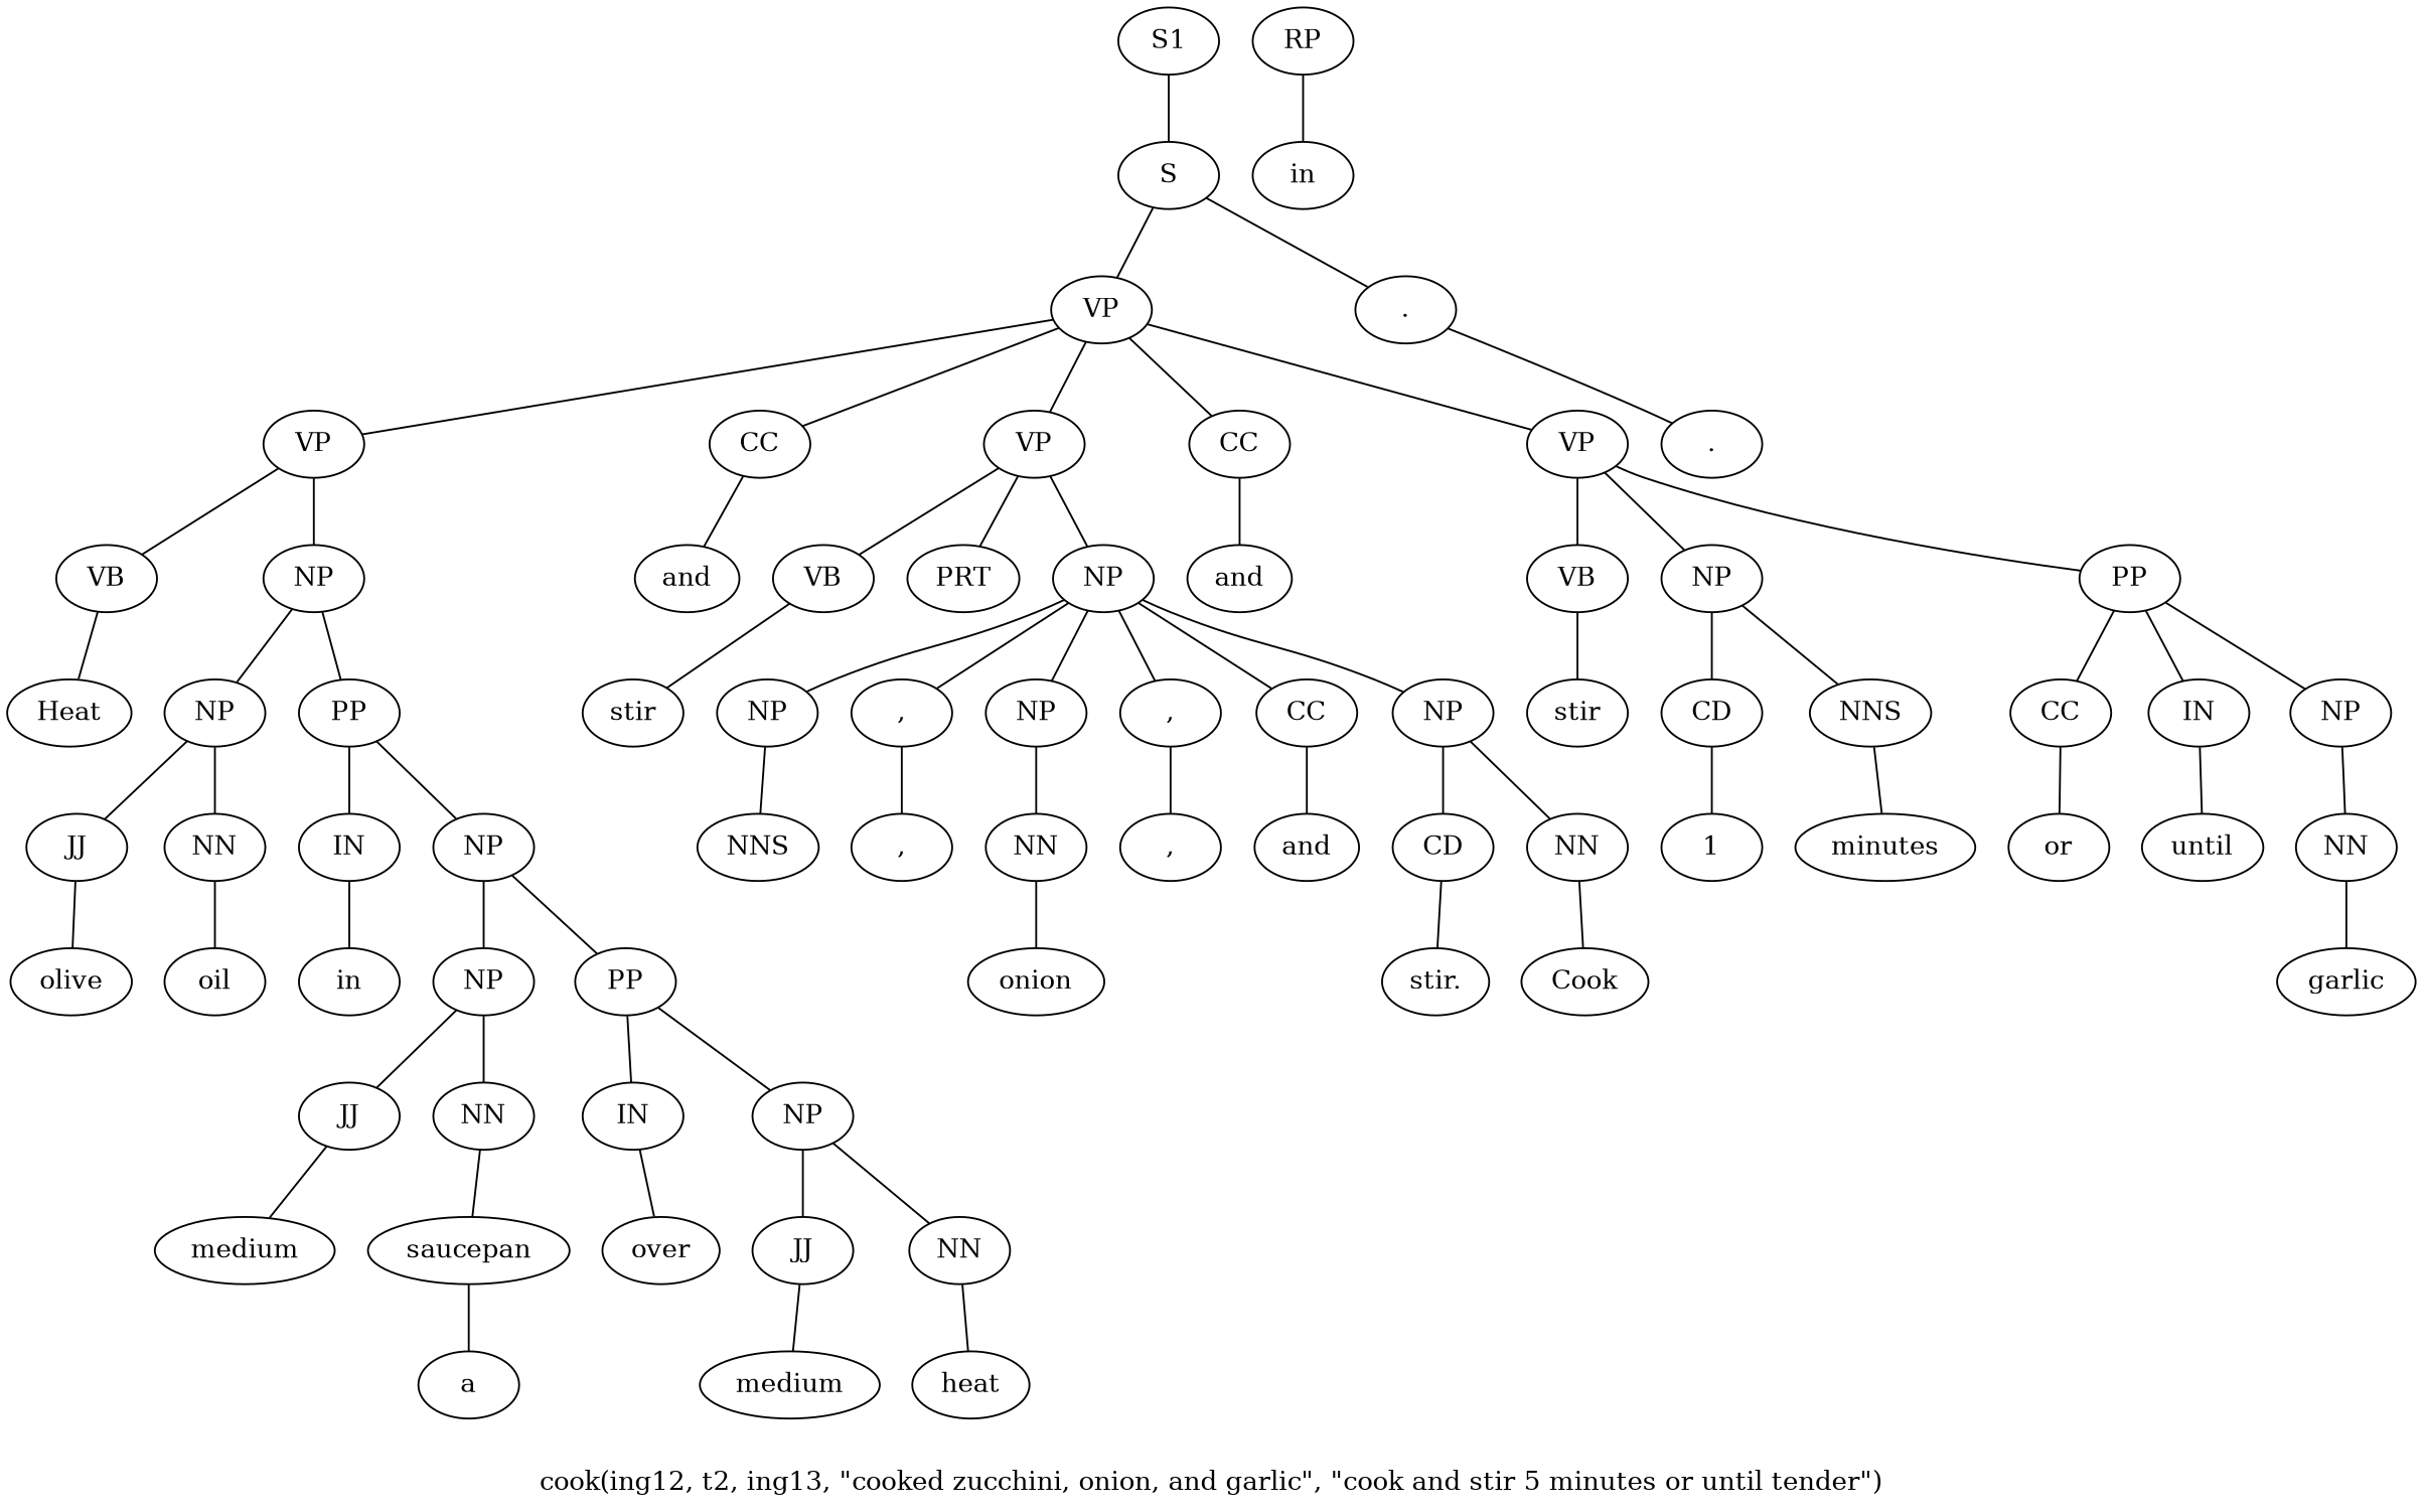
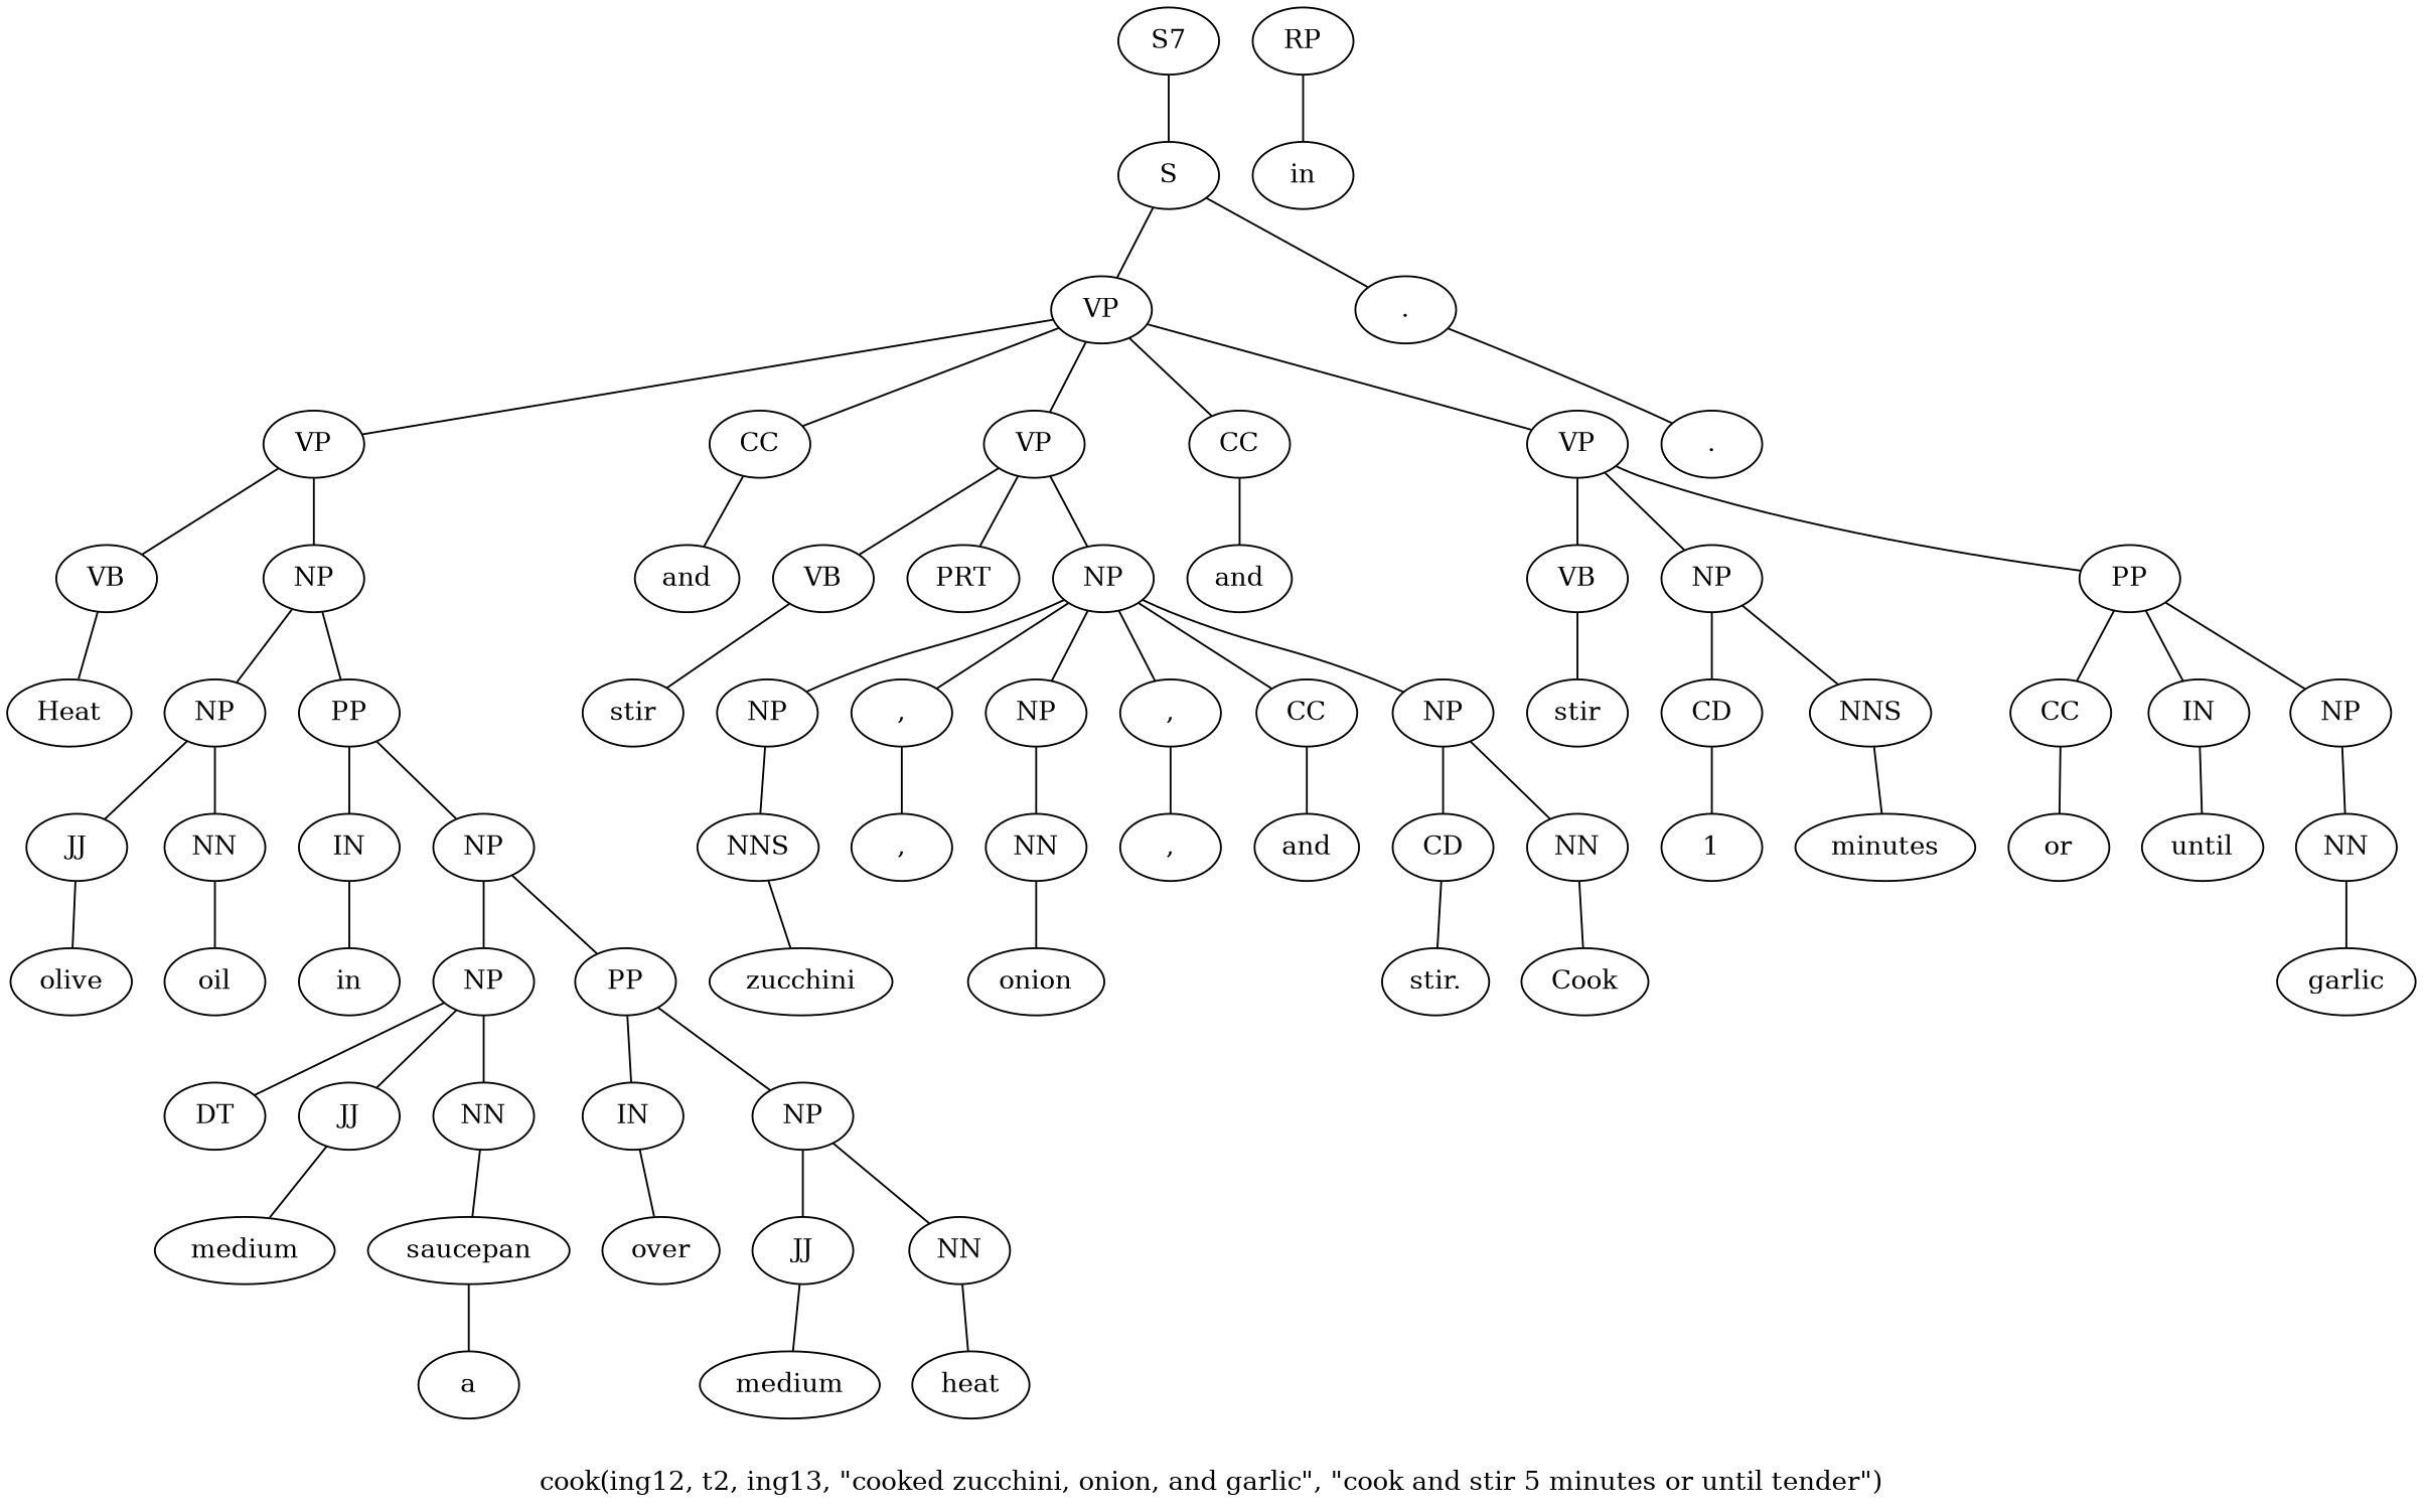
  graph {
    label="cook(ing12, t2, ing13, \"cooked zucchini, onion, and garlic\", \"cook and stir 5 minutes or until tender\")"
-   n1 [label=S1]
+   n1 [label=S7]
    n2 [label=S]
    n3 [label=VP]
    n4 [label="."]
    n5 [label=VP]
    n6 [label=CC]
    n7 [label=VP]
    n8 [label=CC]
    n9 [label=VP]
    n10 [label="."]
    n11 [label=VB]
    n12 [label=NP]
    n13 [label=and]
    n14 [label=VB]
    n15 [label=PRT]
    n16 [label=NP]
    n17 [label=and]
    n18 [label=VB]
    n19 [label=NP]
    n20 [label=PP]
    n21 [label=Heat]
    n22 [label=NP]
    n23 [label=PP]
    n24 [label=JJ]
    n25 [label=NN]
    n26 [label=IN]
    n27 [label=NP]
    n28 [label=olive]
    n29 [label=oil]
    n30 [label=in]
    n31 [label=NP]
    n32 [label=PP]
+   n33 [label=DT]
    n34 [label=JJ]
    n35 [label=NN]
    n36 [label=IN]
    n37 [label=NP]
    n38 [label=medium]
    n39 [label=saucepan]
    n40 [label=a]
    n41 [label=over]
    n42 [label=JJ]
    n43 [label=NN]
    n44 [label=medium]
    n45 [label=heat]
    n46 [label=stir]
    n47 [label=NP]
    n48 [label=","]
    n49 [label=NP]
    n50 [label=","]
    n51 [label=CC]
    n52 [label=NP]
    n53 [label=RP]
    n54 [label=in]
    n55 [label=NNS]
    n56 [label=","]
    n57 [label=NN]
    n58 [label=","]
    n59 [label=and]
    n60 [label=CD]
    n61 [label=NN]
+   n62 [label=zucchini]
    n63 [label=onion]
    n64 [label="stir."]
    n65 [label=Cook]
    n66 [label=stir]
    n67 [label=CD]
    n68 [label=NNS]
    n69 [label=CC]
    n70 [label=IN]
    n71 [label=NP]
    n72 [label=1]
    n73 [label=minutes]
    n74 [label=or]
    n75 [label=until]
    n76 [label=NN]
    n77 [label=garlic]
    n1 -- n2
    n2 -- n3
    n2 -- n4
    n3 -- n5
    n3 -- n6
    n3 -- n7
    n3 -- n8
    n3 -- n9
    n4 -- n10
    n5 -- n11
    n5 -- n12
    n6 -- n13
    n7 -- n14
    n7 -- n15
    n7 -- n16
    n8 -- n17
    n9 -- n18
    n9 -- n19
    n9 -- n20
    n11 -- n21
    n12 -- n22
    n12 -- n23
    n14 -- n46
    n16 -- n47
    n16 -- n48
    n16 -- n49
    n16 -- n50
    n16 -- n51
    n16 -- n52
    n18 -- n66
    n19 -- n67
    n19 -- n68
    n20 -- n69
    n20 -- n70
    n20 -- n71
    n22 -- n24
    n22 -- n25
    n23 -- n26
    n23 -- n27
    n24 -- n28
    n25 -- n29
    n26 -- n30
    n27 -- n31
    n27 -- n32
+   n31 -- n33
    n31 -- n34
    n31 -- n35
    n32 -- n36
    n32 -- n37
    n34 -- n38
    n35 -- n39
    n36 -- n41
    n37 -- n42
    n37 -- n43
    n39 -- n40
    n42 -- n44
    n43 -- n45
    n47 -- n55
    n48 -- n56
    n49 -- n57
    n50 -- n58
    n51 -- n59
    n52 -- n60
    n52 -- n61
    n53 -- n54
+   n55 -- n62
    n57 -- n63
    n60 -- n64
    n61 -- n65
    n67 -- n72
    n68 -- n73
    n69 -- n74
    n70 -- n75
    n71 -- n76
    n76 -- n77
  }
